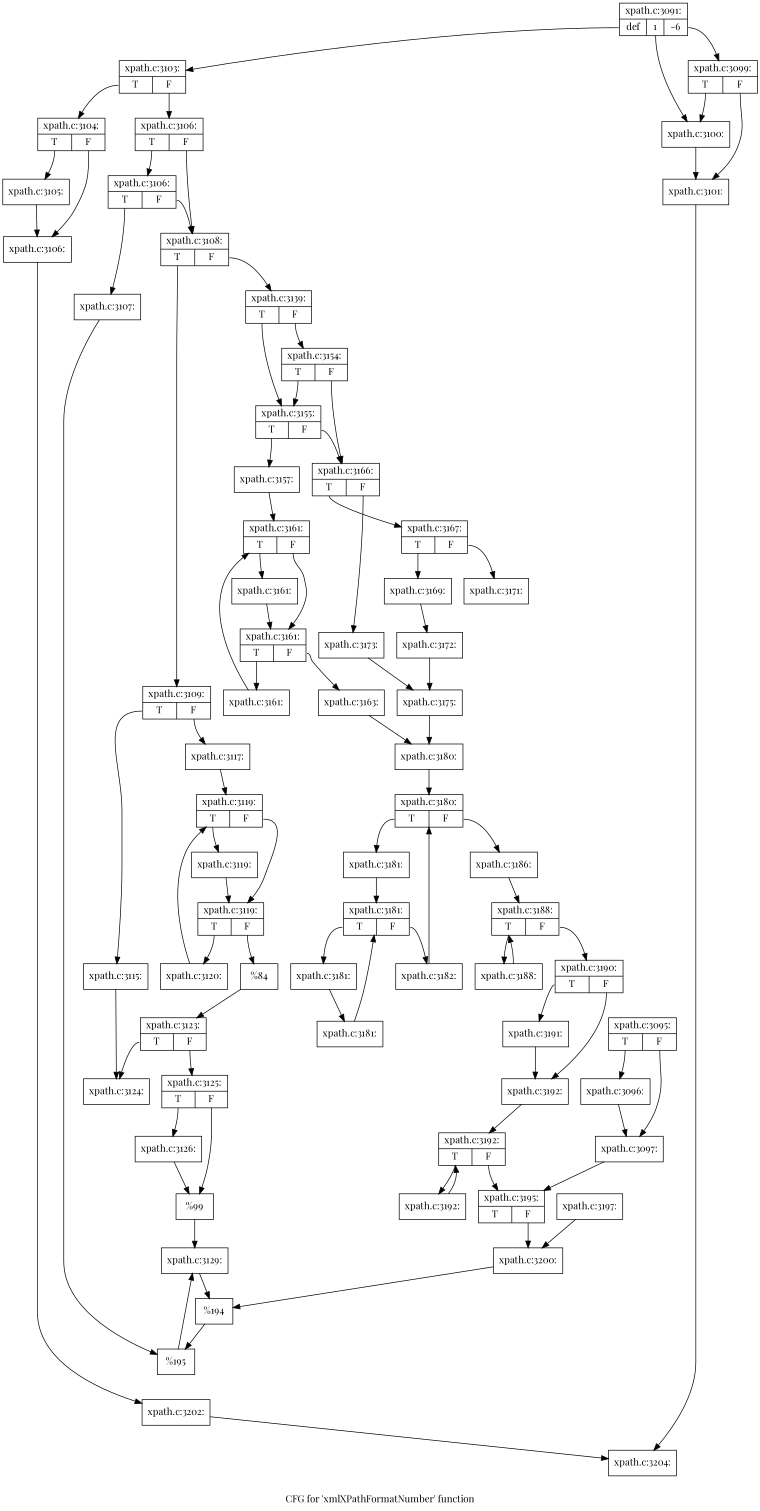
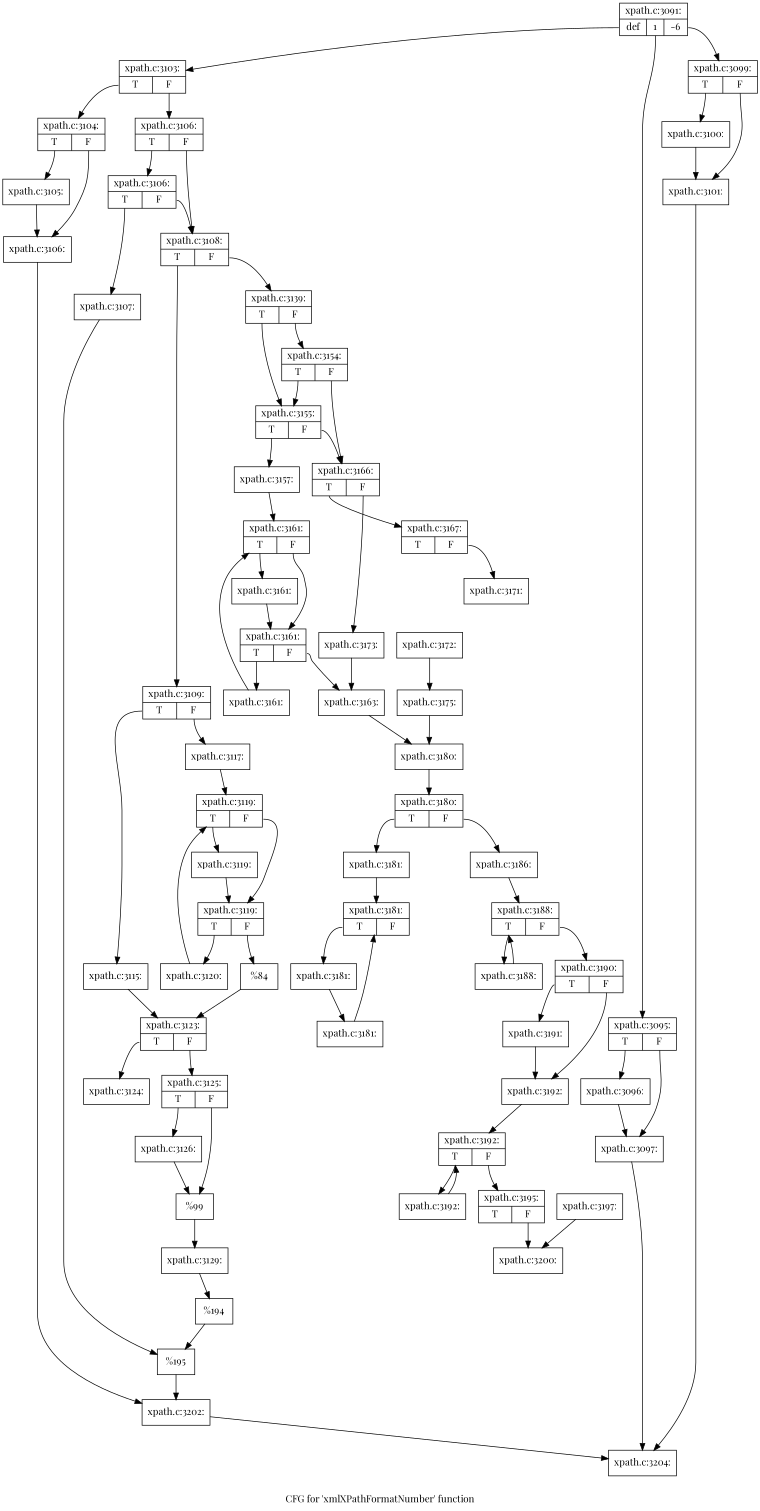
  digraph {
    fontname="Playfair Display"
    label="CFG for 'xmlXPathFormatNumber' function"
    node [fontname="Playfair Display" shape=record]
    edge [fontname="Playfair Display"]
    n1 [label="{xpath.c:3091:|{<s0>def|<s1>1|<s2>-6}}"]
    n2 [label="{xpath.c:3103:|{<s0>T|<s1>F}}"]
    n3 [label="{xpath.c:3095:|{<s0>T|<s1>F}}"]
    n4 [label="{xpath.c:3099:|{<s0>T|<s1>F}}"]
    n5 [label="{xpath.c:3104:|{<s0>T|<s1>F}}"]
    n6 [label="{xpath.c:3106:|{<s0>T|<s1>F}}"]
    n7 [label="{xpath.c:3096:}"]
    n8 [label="{xpath.c:3097:}"]
    n9 [label="{xpath.c:3100:}"]
    n10 [label="{xpath.c:3101:}"]
    n11 [label="{xpath.c:3105:}"]
    n12 [label="{xpath.c:3106:}"]
    n13 [label="{xpath.c:3106:|{<s0>T|<s1>F}}"]
    n14 [label="{xpath.c:3108:|{<s0>T|<s1>F}}"]
    n15 [label="{xpath.c:3204:}"]
    n16 [label="{xpath.c:3202:}"]
    n17 [label="{xpath.c:3107:}"]
    n18 [label="{xpath.c:3109:|{<s0>T|<s1>F}}"]
    n19 [label="{xpath.c:3139:|{<s0>T|<s1>F}}"]
    n20 [label="{%195}"]
    n21 [label="{xpath.c:3115:}"]
    n22 [label="{xpath.c:3117:}"]
    n23 [label="{xpath.c:3155:|{<s0>T|<s1>F}}"]
    n24 [label="{xpath.c:3154:|{<s0>T|<s1>F}}"]
    n25 [label="{xpath.c:3123:|{<s0>T|<s1>F}}"]
    n26 [label="{xpath.c:3119:|{<s0>T|<s1>F}}"]
    n27 [label="{xpath.c:3166:|{<s0>T|<s1>F}}"]
    n28 [label="{xpath.c:3157:}"]
    n29 [label="{xpath.c:3124:}"]
    n30 [label="{xpath.c:3125:|{<s0>T|<s1>F}}"]
    n31 [label="{xpath.c:3119:}"]
    n32 [label="{xpath.c:3119:|{<s0>T|<s1>F}}"]
    n33 [label="{xpath.c:3126:}"]
    n34 [label="{%99}"]
    n35 [label="{xpath.c:3120:}"]
    n36 [label="{%84}"]
    n37 [label="{xpath.c:3129:}"]
    n38 [label="{%194}"]
    n39 [label="{xpath.c:3167:|{<s0>T|<s1>F}}"]
    n40 [label="{xpath.c:3173:}"]
    n41 [label="{xpath.c:3161:|{<s0>T|<s1>F}}"]
-   n42 [label="{xpath.c:3169:}"]
    n43 [label="{xpath.c:3171:}"]
    n44 [label="{xpath.c:3175:}"]
    n45 [label="{xpath.c:3161:}"]
    n46 [label="{xpath.c:3161:|{<s0>T|<s1>F}}"]
    n47 [label="{xpath.c:3161:}"]
    n48 [label="{xpath.c:3163:}"]
    n49 [label="{xpath.c:3180:}"]
    n50 [label="{xpath.c:3180:|{<s0>T|<s1>F}}"]
    n51 [label="{xpath.c:3181:}"]
    n52 [label="{xpath.c:3186:}"]
    n53 [label="{xpath.c:3172:}"]
    n54 [label="{xpath.c:3181:|{<s0>T|<s1>F}}"]
    n55 [label="{xpath.c:3188:|{<s0>T|<s1>F}}"]
    n56 [label="{xpath.c:3181:}"]
-   n57 [label="{xpath.c:3182:}"]
    n58 [label="{xpath.c:3188:}"]
    n59 [label="{xpath.c:3190:|{<s0>T|<s1>F}}"]
    n60 [label="{xpath.c:3181:}"]
    n61 [label="{xpath.c:3191:}"]
    n62 [label="{xpath.c:3192:}"]
    n63 [label="{xpath.c:3192:|{<s0>T|<s1>F}}"]
    n64 [label="{xpath.c:3192:}"]
    n65 [label="{xpath.c:3195:|{<s0>T|<s1>F}}"]
    n66 [label="{xpath.c:3200:}"]
    n67 [label="{xpath.c:3197:}"]
    n1 -> n2 [tailport=s0]
-   n1 -> n9 [tailport=s1]
+   n1 -> n3 [tailport=s1]
    n1 -> n4 [tailport=s2]
    n2 -> n5 [tailport=s0]
    n2 -> n6 [tailport=s1]
    n3 -> n7 [tailport=s0]
    n3 -> n8 [tailport=s1]
    n4 -> n9 [tailport=s0]
    n4 -> n10 [tailport=s1]
    n5 -> n11 [tailport=s0]
    n5 -> n12 [tailport=s1]
    n6 -> n13 [tailport=s0]
    n6 -> n14 [tailport=s1]
    n7 -> n8
-   n8 -> n65
+   n8 -> n15
    n9 -> n10
    n10 -> n15
    n11 -> n12
    n12 -> n16
    n13 -> n14 [tailport=s1]
    n13 -> n17 [tailport=s0]
    n14 -> n18 [tailport=s0]
    n14 -> n19 [tailport=s1]
    n16 -> n15
    n17 -> n20
    n18 -> n21 [tailport=s0]
    n18 -> n22 [tailport=s1]
    n19 -> n23 [tailport=s0]
    n19 -> n24 [tailport=s1]
-   n20 -> n37
-   n21 -> n29
+   n20 -> n16
+   n21 -> n25
    n22 -> n26
    n23 -> n27 [tailport=s1]
    n23 -> n28 [tailport=s0]
    n24 -> n23 [tailport=s0]
    n24 -> n27 [tailport=s1]
    n25 -> n29 [tailport=s0]
    n25 -> n30 [tailport=s1]
    n26 -> n31 [tailport=s0]
    n26 -> n32 [tailport=s1]
    n27 -> n39 [tailport=s0]
    n27 -> n40 [tailport=s1]
    n28 -> n41
    n30 -> n33 [tailport=s0]
    n30 -> n34 [tailport=s1]
    n31 -> n32
    n32 -> n35 [tailport=s0]
    n32 -> n36 [tailport=s1]
    n33 -> n34
    n34 -> n37
    n35 -> n26
    n36 -> n25
    n37 -> n38
    n38 -> n20
-   n39 -> n42 [tailport=s0]
    n39 -> n43 [tailport=s1]
-   n40 -> n44
+   n40 -> n48
    n41 -> n45 [tailport=s0]
    n41 -> n46 [tailport=s1]
-   n42 -> n53
    n44 -> n49
    n45 -> n46
    n46 -> n47 [tailport=s0]
    n46 -> n48 [tailport=s1]
    n47 -> n41
    n48 -> n49
    n49 -> n50
    n50 -> n51 [tailport=s0]
    n50 -> n52 [tailport=s1]
    n51 -> n54
    n52 -> n55
    n53 -> n44
    n54 -> n56 [tailport=s0]
-   n54 -> n57 [tailport=s1]
    n55 -> n58 [tailport=s0]
    n55 -> n59 [tailport=s1]
    n56 -> n60
-   n57 -> n50
    n58 -> n55
    n59 -> n61 [tailport=s0]
    n59 -> n62 [tailport=s1]
    n60 -> n54
    n61 -> n62
    n62 -> n63
    n63 -> n64 [tailport=s0]
    n63 -> n65 [tailport=s1]
    n64 -> n63
    n65 -> n66 [tailport=s1]
-   n66 -> n38
    n67 -> n66
  }
